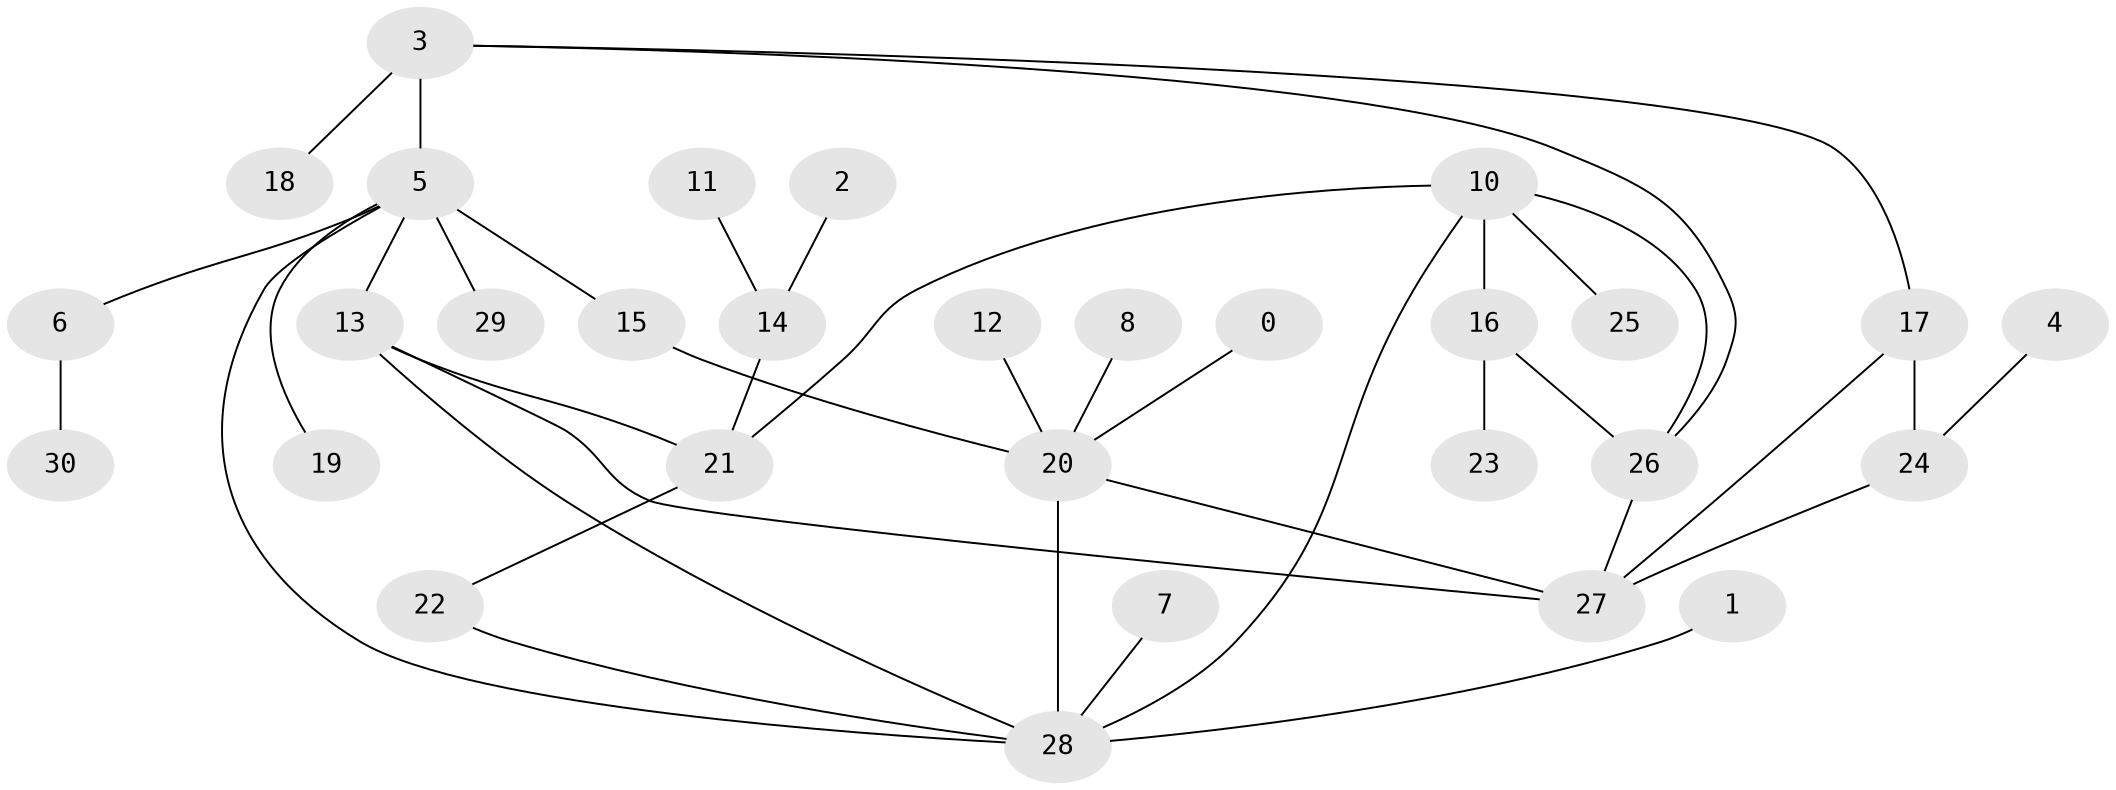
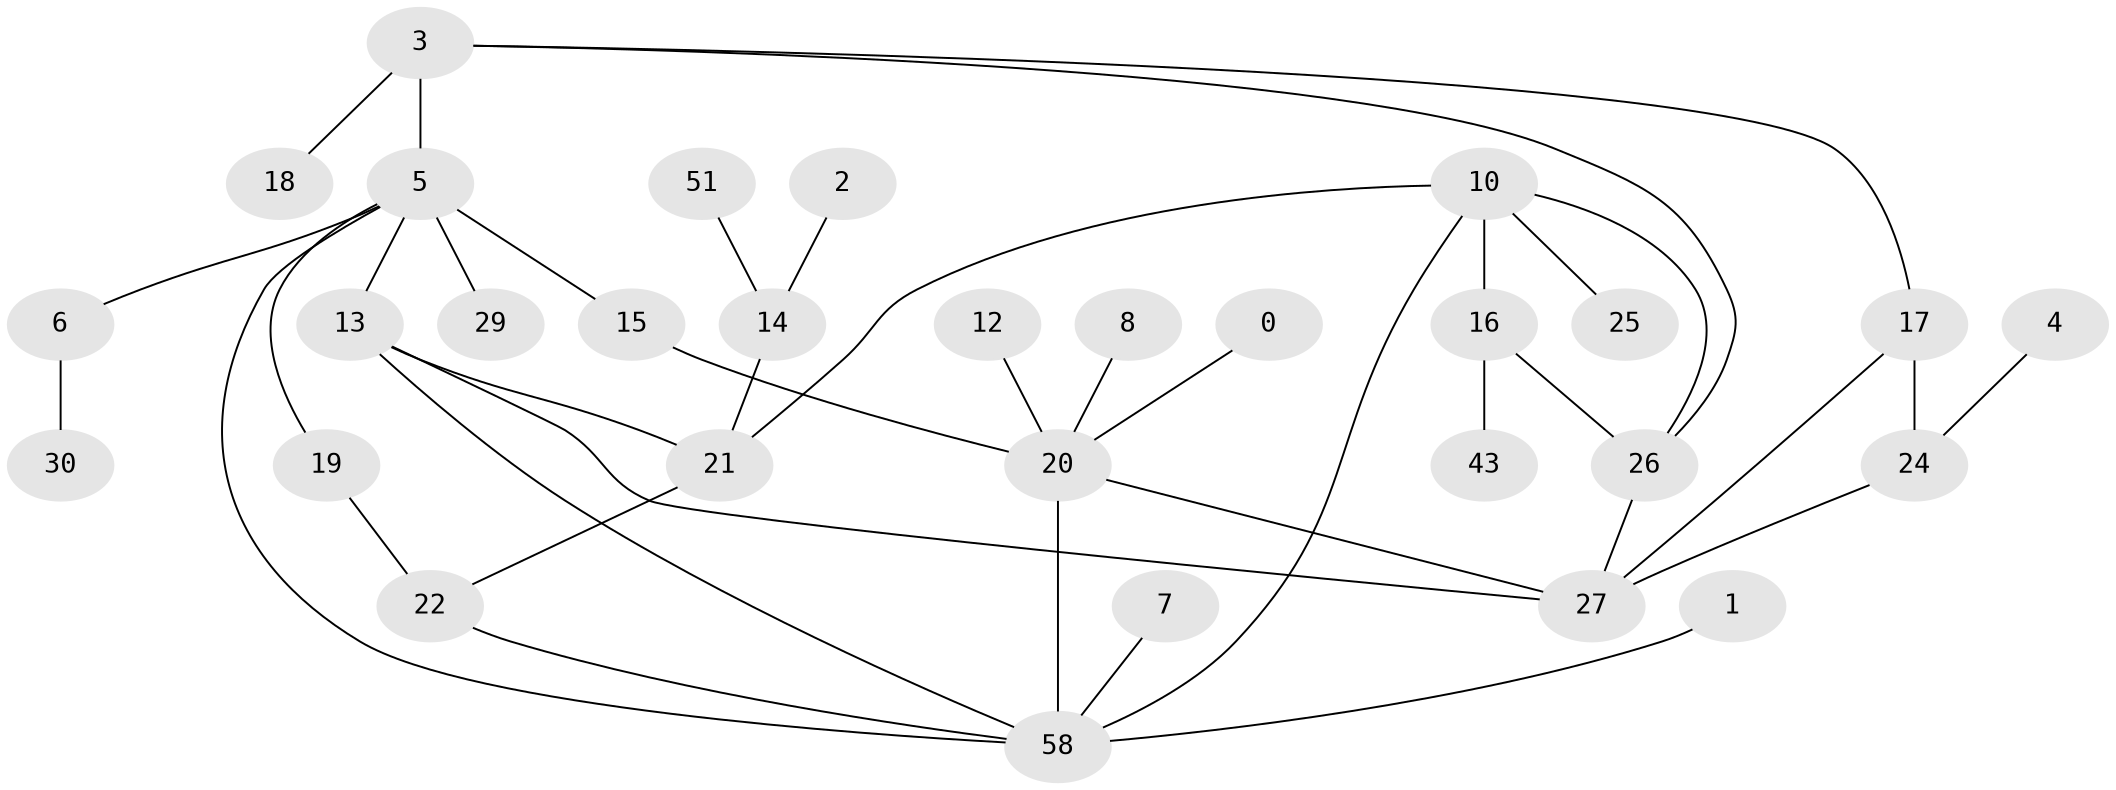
  graph {
    fontname="DejaVu Sans Mono"
    node [color=gray90 fontname="DejaVu Sans Mono" style=filled]
    edge [fontname="DejaVu Sans Mono" weight=1.0]
    1
-   28
+   28 [label=58]
    2
    14
    21
    3
    5
    17
    18
    26
    6
    13
    15
    19
    29
    24
    27
    4
    30
    20
    22
    7
    8
    n24 [label=0]
    10
    16
    25
-   23
-   11
+   23 [label=43]
+   11 [label=51]
    12
    1 -- 28
    2 -- 14
    14 -- 21
    21 -- 22
    3 -- 5 [weight=2.0]
    3 -- 17
    3 -- 18
    3 -- 26
    5 -- 28
    5 -- 6
    5 -- 13
    5 -- 15
    5 -- 19
    5 -- 29
    17 -- 24
    17 -- 27
    26 -- 27
    6 -- 30
    13 -- 28
    13 -- 21 [weight=2.0]
    13 -- 27
    15 -- 20
+   19 -- 22
    24 -- 27
    4 -- 24
    20 -- 28 [weight=2.0]
    20 -- 27
    22 -- 28
    7 -- 28
    8 -- 20
    n24 -- 20
    10 -- 28
    10 -- 21
    10 -- 26
    10 -- 16
    10 -- 25
    16 -- 26
    16 -- 23
    11 -- 14
    12 -- 20
  }
